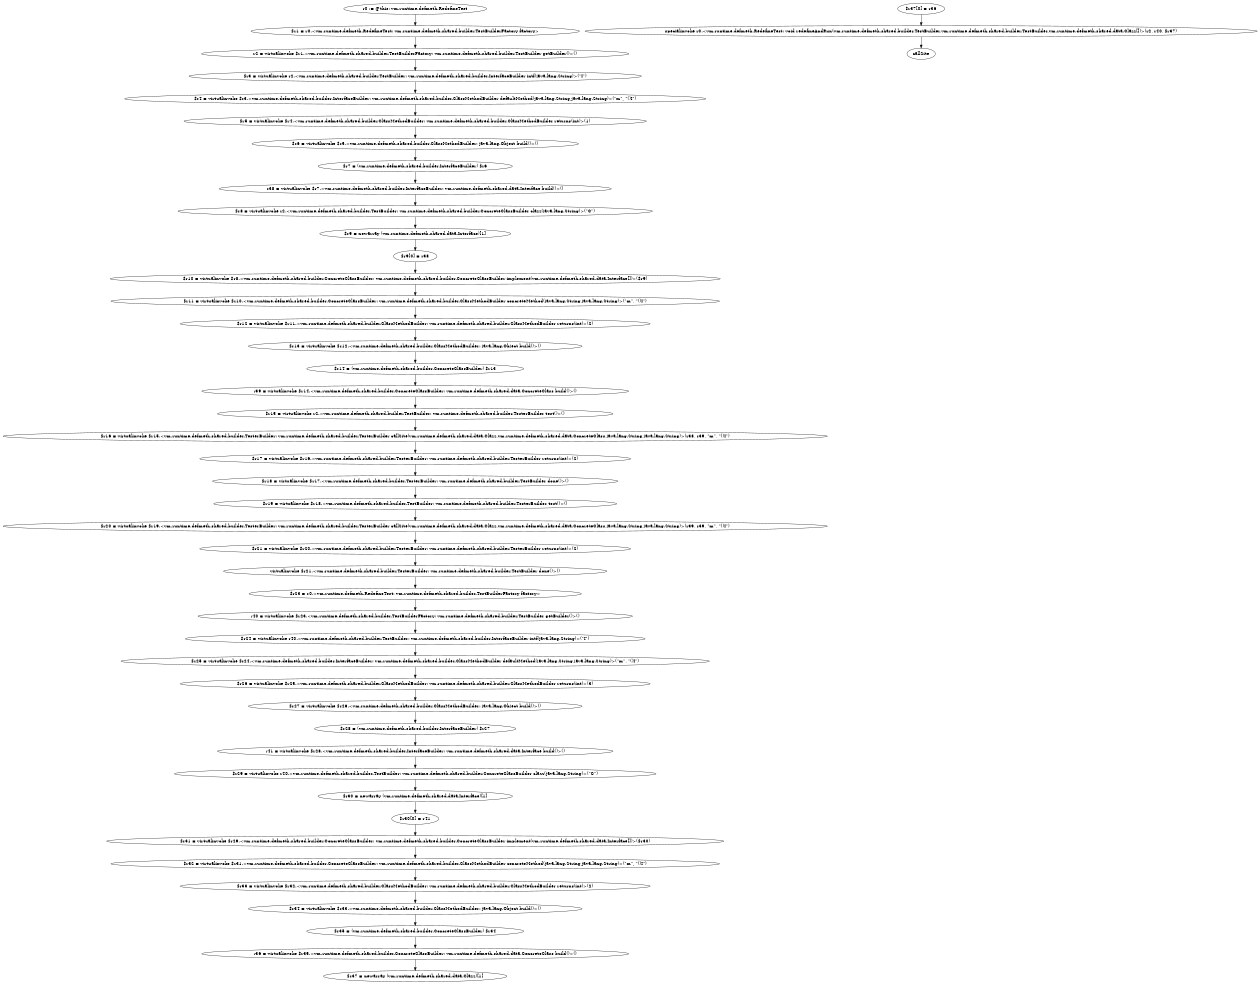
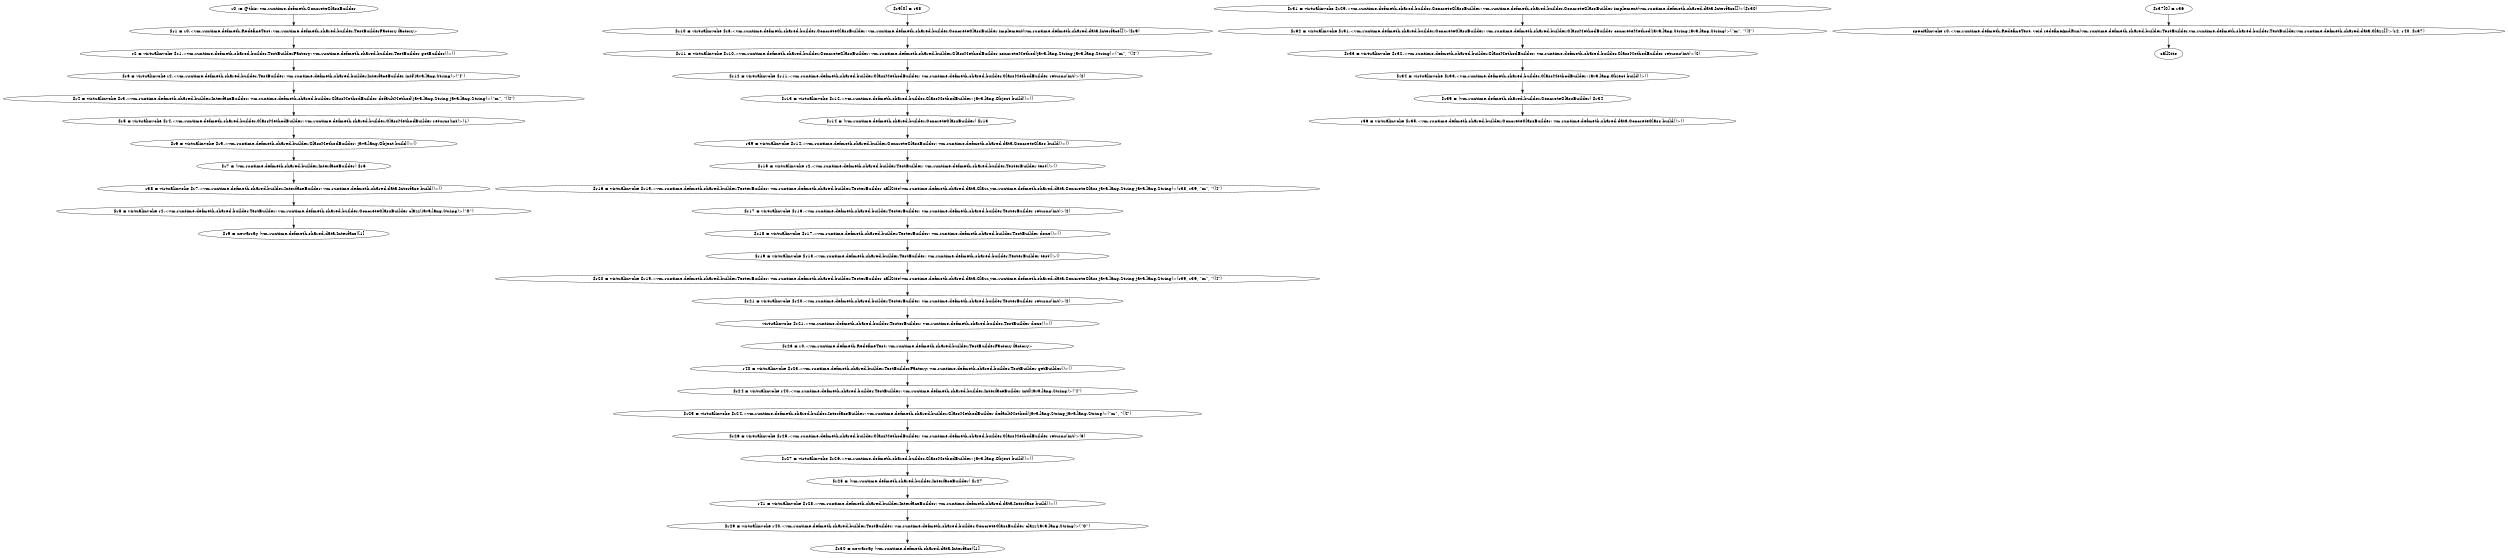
  digraph {
-   "r0 := @this: vm.runtime.defmeth.RedefineTest"
+   "r0 := @this: vm.runtime.defmeth.RedefineTest" [label="r0 := @this: vm.runtime.defmeth.ConcreteClassBuilder"]
    "$r1 = r0.<vm.runtime.defmeth.RedefineTest: vm.runtime.defmeth.shared.builder.TestBuilderFactory factory>"
    "r2 = virtualinvoke $r1.<vm.runtime.defmeth.shared.builder.TestBuilderFactory: vm.runtime.defmeth.shared.builder.TestBuilder getBuilder()>()"
    "$r3 = virtualinvoke r2.<vm.runtime.defmeth.shared.builder.TestBuilder: vm.runtime.defmeth.shared.builder.InterfaceBuilder intf(java.lang.String)>(\"I\")"
    "$r4 = virtualinvoke $r3.<vm.runtime.defmeth.shared.builder.InterfaceBuilder: vm.runtime.defmeth.shared.builder.ClassMethodBuilder defaultMethod(java.lang.String,java.lang.String)>(\"m\", \"()I\")"
    "$r5 = virtualinvoke $r4.<vm.runtime.defmeth.shared.builder.ClassMethodBuilder: vm.runtime.defmeth.shared.builder.ClassMethodBuilder returns(int)>(1)"
    "$r6 = virtualinvoke $r5.<vm.runtime.defmeth.shared.builder.ClassMethodBuilder: java.lang.Object build()>()"
    "$r7 = (vm.runtime.defmeth.shared.builder.InterfaceBuilder) $r6"
    "r38 = virtualinvoke $r7.<vm.runtime.defmeth.shared.builder.InterfaceBuilder: vm.runtime.defmeth.shared.data.Interface build()>()"
    "$r8 = virtualinvoke r2.<vm.runtime.defmeth.shared.builder.TestBuilder: vm.runtime.defmeth.shared.builder.ConcreteClassBuilder clazz(java.lang.String)>(\"C\")"
    "$r9 = newarray (vm.runtime.defmeth.shared.data.Interface)[1]"
    "$r9[0] = r38"
    "$r10 = virtualinvoke $r8.<vm.runtime.defmeth.shared.builder.ConcreteClassBuilder: vm.runtime.defmeth.shared.builder.ConcreteClassBuilder implement(vm.runtime.defmeth.shared.data.Interface[])>($r9)"
    "$r11 = virtualinvoke $r10.<vm.runtime.defmeth.shared.builder.ConcreteClassBuilder: vm.runtime.defmeth.shared.builder.ClassMethodBuilder concreteMethod(java.lang.String,java.lang.String)>(\"m\", \"()I\")"
    "$r12 = virtualinvoke $r11.<vm.runtime.defmeth.shared.builder.ClassMethodBuilder: vm.runtime.defmeth.shared.builder.ClassMethodBuilder returns(int)>(2)"
    "$r13 = virtualinvoke $r12.<vm.runtime.defmeth.shared.builder.ClassMethodBuilder: java.lang.Object build()>()"
    "$r14 = (vm.runtime.defmeth.shared.builder.ConcreteClassBuilder) $r13"
    "r39 = virtualinvoke $r14.<vm.runtime.defmeth.shared.builder.ConcreteClassBuilder: vm.runtime.defmeth.shared.data.ConcreteClass build()>()"
    "$r15 = virtualinvoke r2.<vm.runtime.defmeth.shared.builder.TestBuilder: vm.runtime.defmeth.shared.builder.TesterBuilder test()>()"
    "$r16 = virtualinvoke $r15.<vm.runtime.defmeth.shared.builder.TesterBuilder: vm.runtime.defmeth.shared.builder.TesterBuilder callSite(vm.runtime.defmeth.shared.data.Clazz,vm.runtime.defmeth.shared.data.ConcreteClass,java.lang.String,java.lang.String)>(r38, r39, \"m\", \"()I\")"
    "$r17 = virtualinvoke $r16.<vm.runtime.defmeth.shared.builder.TesterBuilder: vm.runtime.defmeth.shared.builder.TesterBuilder returns(int)>(2)"
    "$r18 = virtualinvoke $r17.<vm.runtime.defmeth.shared.builder.TesterBuilder: vm.runtime.defmeth.shared.builder.TestBuilder done()>()"
    "$r19 = virtualinvoke $r18.<vm.runtime.defmeth.shared.builder.TestBuilder: vm.runtime.defmeth.shared.builder.TesterBuilder test()>()"
    "$r20 = virtualinvoke $r19.<vm.runtime.defmeth.shared.builder.TesterBuilder: vm.runtime.defmeth.shared.builder.TesterBuilder callSite(vm.runtime.defmeth.shared.data.Clazz,vm.runtime.defmeth.shared.data.ConcreteClass,java.lang.String,java.lang.String)>(r39, r39, \"m\", \"()I\")"
    "$r21 = virtualinvoke $r20.<vm.runtime.defmeth.shared.builder.TesterBuilder: vm.runtime.defmeth.shared.builder.TesterBuilder returns(int)>(2)"
    "virtualinvoke $r21.<vm.runtime.defmeth.shared.builder.TesterBuilder: vm.runtime.defmeth.shared.builder.TestBuilder done()>()"
    "$r23 = r0.<vm.runtime.defmeth.RedefineTest: vm.runtime.defmeth.shared.builder.TestBuilderFactory factory>"
    "r40 = virtualinvoke $r23.<vm.runtime.defmeth.shared.builder.TestBuilderFactory: vm.runtime.defmeth.shared.builder.TestBuilder getBuilder()>()"
    "$r24 = virtualinvoke r40.<vm.runtime.defmeth.shared.builder.TestBuilder: vm.runtime.defmeth.shared.builder.InterfaceBuilder intf(java.lang.String)>(\"I\")"
    "$r25 = virtualinvoke $r24.<vm.runtime.defmeth.shared.builder.InterfaceBuilder: vm.runtime.defmeth.shared.builder.ClassMethodBuilder defaultMethod(java.lang.String,java.lang.String)>(\"m\", \"()I\")"
    "$r26 = virtualinvoke $r25.<vm.runtime.defmeth.shared.builder.ClassMethodBuilder: vm.runtime.defmeth.shared.builder.ClassMethodBuilder returns(int)>(3)"
    "$r27 = virtualinvoke $r26.<vm.runtime.defmeth.shared.builder.ClassMethodBuilder: java.lang.Object build()>()"
    "$r28 = (vm.runtime.defmeth.shared.builder.InterfaceBuilder) $r27"
    "r41 = virtualinvoke $r28.<vm.runtime.defmeth.shared.builder.InterfaceBuilder: vm.runtime.defmeth.shared.data.Interface build()>()"
    "$r29 = virtualinvoke r40.<vm.runtime.defmeth.shared.builder.TestBuilder: vm.runtime.defmeth.shared.builder.ConcreteClassBuilder clazz(java.lang.String)>(\"C\")"
    "$r30 = newarray (vm.runtime.defmeth.shared.data.Interface)[1]"
-   "$r30[0] = r41"
    "$r31 = virtualinvoke $r29.<vm.runtime.defmeth.shared.builder.ConcreteClassBuilder: vm.runtime.defmeth.shared.builder.ConcreteClassBuilder implement(vm.runtime.defmeth.shared.data.Interface[])>($r30)"
    "$r32 = virtualinvoke $r31.<vm.runtime.defmeth.shared.builder.ConcreteClassBuilder: vm.runtime.defmeth.shared.builder.ClassMethodBuilder concreteMethod(java.lang.String,java.lang.String)>(\"m\", \"()I\")"
    "$r33 = virtualinvoke $r32.<vm.runtime.defmeth.shared.builder.ClassMethodBuilder: vm.runtime.defmeth.shared.builder.ClassMethodBuilder returns(int)>(2)"
    "$r34 = virtualinvoke $r33.<vm.runtime.defmeth.shared.builder.ClassMethodBuilder: java.lang.Object build()>()"
    "$r35 = (vm.runtime.defmeth.shared.builder.ConcreteClassBuilder) $r34"
    "r36 = virtualinvoke $r35.<vm.runtime.defmeth.shared.builder.ConcreteClassBuilder: vm.runtime.defmeth.shared.data.ConcreteClass build()>()"
-   "$r37 = newarray (vm.runtime.defmeth.shared.data.Clazz)[1]"
    "$r37[0] = r36"
    "specialinvoke r0.<vm.runtime.defmeth.RedefineTest: void redefineAndRun(vm.runtime.defmeth.shared.builder.TestBuilder,vm.runtime.defmeth.shared.builder.TestBuilder,vm.runtime.defmeth.shared.data.Clazz[])>(r2, r40, $r37)"
    n47 [label=callSite]
    "r0 := @this: vm.runtime.defmeth.RedefineTest" -> "$r1 = r0.<vm.runtime.defmeth.RedefineTest: vm.runtime.defmeth.shared.builder.TestBuilderFactory factory>"
    "$r1 = r0.<vm.runtime.defmeth.RedefineTest: vm.runtime.defmeth.shared.builder.TestBuilderFactory factory>" -> "r2 = virtualinvoke $r1.<vm.runtime.defmeth.shared.builder.TestBuilderFactory: vm.runtime.defmeth.shared.builder.TestBuilder getBuilder()>()"
    "r2 = virtualinvoke $r1.<vm.runtime.defmeth.shared.builder.TestBuilderFactory: vm.runtime.defmeth.shared.builder.TestBuilder getBuilder()>()" -> "$r3 = virtualinvoke r2.<vm.runtime.defmeth.shared.builder.TestBuilder: vm.runtime.defmeth.shared.builder.InterfaceBuilder intf(java.lang.String)>(\"I\")"
    "$r3 = virtualinvoke r2.<vm.runtime.defmeth.shared.builder.TestBuilder: vm.runtime.defmeth.shared.builder.InterfaceBuilder intf(java.lang.String)>(\"I\")" -> "$r4 = virtualinvoke $r3.<vm.runtime.defmeth.shared.builder.InterfaceBuilder: vm.runtime.defmeth.shared.builder.ClassMethodBuilder defaultMethod(java.lang.String,java.lang.String)>(\"m\", \"()I\")"
    "$r4 = virtualinvoke $r3.<vm.runtime.defmeth.shared.builder.InterfaceBuilder: vm.runtime.defmeth.shared.builder.ClassMethodBuilder defaultMethod(java.lang.String,java.lang.String)>(\"m\", \"()I\")" -> "$r5 = virtualinvoke $r4.<vm.runtime.defmeth.shared.builder.ClassMethodBuilder: vm.runtime.defmeth.shared.builder.ClassMethodBuilder returns(int)>(1)"
    "$r5 = virtualinvoke $r4.<vm.runtime.defmeth.shared.builder.ClassMethodBuilder: vm.runtime.defmeth.shared.builder.ClassMethodBuilder returns(int)>(1)" -> "$r6 = virtualinvoke $r5.<vm.runtime.defmeth.shared.builder.ClassMethodBuilder: java.lang.Object build()>()"
    "$r6 = virtualinvoke $r5.<vm.runtime.defmeth.shared.builder.ClassMethodBuilder: java.lang.Object build()>()" -> "$r7 = (vm.runtime.defmeth.shared.builder.InterfaceBuilder) $r6"
    "$r7 = (vm.runtime.defmeth.shared.builder.InterfaceBuilder) $r6" -> "r38 = virtualinvoke $r7.<vm.runtime.defmeth.shared.builder.InterfaceBuilder: vm.runtime.defmeth.shared.data.Interface build()>()"
    "r38 = virtualinvoke $r7.<vm.runtime.defmeth.shared.builder.InterfaceBuilder: vm.runtime.defmeth.shared.data.Interface build()>()" -> "$r8 = virtualinvoke r2.<vm.runtime.defmeth.shared.builder.TestBuilder: vm.runtime.defmeth.shared.builder.ConcreteClassBuilder clazz(java.lang.String)>(\"C\")"
    "$r8 = virtualinvoke r2.<vm.runtime.defmeth.shared.builder.TestBuilder: vm.runtime.defmeth.shared.builder.ConcreteClassBuilder clazz(java.lang.String)>(\"C\")" -> "$r9 = newarray (vm.runtime.defmeth.shared.data.Interface)[1]"
-   "$r9 = newarray (vm.runtime.defmeth.shared.data.Interface)[1]" -> "$r9[0] = r38"
    "$r9[0] = r38" -> "$r10 = virtualinvoke $r8.<vm.runtime.defmeth.shared.builder.ConcreteClassBuilder: vm.runtime.defmeth.shared.builder.ConcreteClassBuilder implement(vm.runtime.defmeth.shared.data.Interface[])>($r9)"
    "$r10 = virtualinvoke $r8.<vm.runtime.defmeth.shared.builder.ConcreteClassBuilder: vm.runtime.defmeth.shared.builder.ConcreteClassBuilder implement(vm.runtime.defmeth.shared.data.Interface[])>($r9)" -> "$r11 = virtualinvoke $r10.<vm.runtime.defmeth.shared.builder.ConcreteClassBuilder: vm.runtime.defmeth.shared.builder.ClassMethodBuilder concreteMethod(java.lang.String,java.lang.String)>(\"m\", \"()I\")"
    "$r11 = virtualinvoke $r10.<vm.runtime.defmeth.shared.builder.ConcreteClassBuilder: vm.runtime.defmeth.shared.builder.ClassMethodBuilder concreteMethod(java.lang.String,java.lang.String)>(\"m\", \"()I\")" -> "$r12 = virtualinvoke $r11.<vm.runtime.defmeth.shared.builder.ClassMethodBuilder: vm.runtime.defmeth.shared.builder.ClassMethodBuilder returns(int)>(2)"
    "$r12 = virtualinvoke $r11.<vm.runtime.defmeth.shared.builder.ClassMethodBuilder: vm.runtime.defmeth.shared.builder.ClassMethodBuilder returns(int)>(2)" -> "$r13 = virtualinvoke $r12.<vm.runtime.defmeth.shared.builder.ClassMethodBuilder: java.lang.Object build()>()"
    "$r13 = virtualinvoke $r12.<vm.runtime.defmeth.shared.builder.ClassMethodBuilder: java.lang.Object build()>()" -> "$r14 = (vm.runtime.defmeth.shared.builder.ConcreteClassBuilder) $r13"
    "$r14 = (vm.runtime.defmeth.shared.builder.ConcreteClassBuilder) $r13" -> "r39 = virtualinvoke $r14.<vm.runtime.defmeth.shared.builder.ConcreteClassBuilder: vm.runtime.defmeth.shared.data.ConcreteClass build()>()"
    "r39 = virtualinvoke $r14.<vm.runtime.defmeth.shared.builder.ConcreteClassBuilder: vm.runtime.defmeth.shared.data.ConcreteClass build()>()" -> "$r15 = virtualinvoke r2.<vm.runtime.defmeth.shared.builder.TestBuilder: vm.runtime.defmeth.shared.builder.TesterBuilder test()>()"
    "$r15 = virtualinvoke r2.<vm.runtime.defmeth.shared.builder.TestBuilder: vm.runtime.defmeth.shared.builder.TesterBuilder test()>()" -> "$r16 = virtualinvoke $r15.<vm.runtime.defmeth.shared.builder.TesterBuilder: vm.runtime.defmeth.shared.builder.TesterBuilder callSite(vm.runtime.defmeth.shared.data.Clazz,vm.runtime.defmeth.shared.data.ConcreteClass,java.lang.String,java.lang.String)>(r38, r39, \"m\", \"()I\")"
    "$r16 = virtualinvoke $r15.<vm.runtime.defmeth.shared.builder.TesterBuilder: vm.runtime.defmeth.shared.builder.TesterBuilder callSite(vm.runtime.defmeth.shared.data.Clazz,vm.runtime.defmeth.shared.data.ConcreteClass,java.lang.String,java.lang.String)>(r38, r39, \"m\", \"()I\")" -> "$r17 = virtualinvoke $r16.<vm.runtime.defmeth.shared.builder.TesterBuilder: vm.runtime.defmeth.shared.builder.TesterBuilder returns(int)>(2)"
    "$r17 = virtualinvoke $r16.<vm.runtime.defmeth.shared.builder.TesterBuilder: vm.runtime.defmeth.shared.builder.TesterBuilder returns(int)>(2)" -> "$r18 = virtualinvoke $r17.<vm.runtime.defmeth.shared.builder.TesterBuilder: vm.runtime.defmeth.shared.builder.TestBuilder done()>()"
    "$r18 = virtualinvoke $r17.<vm.runtime.defmeth.shared.builder.TesterBuilder: vm.runtime.defmeth.shared.builder.TestBuilder done()>()" -> "$r19 = virtualinvoke $r18.<vm.runtime.defmeth.shared.builder.TestBuilder: vm.runtime.defmeth.shared.builder.TesterBuilder test()>()"
    "$r19 = virtualinvoke $r18.<vm.runtime.defmeth.shared.builder.TestBuilder: vm.runtime.defmeth.shared.builder.TesterBuilder test()>()" -> "$r20 = virtualinvoke $r19.<vm.runtime.defmeth.shared.builder.TesterBuilder: vm.runtime.defmeth.shared.builder.TesterBuilder callSite(vm.runtime.defmeth.shared.data.Clazz,vm.runtime.defmeth.shared.data.ConcreteClass,java.lang.String,java.lang.String)>(r39, r39, \"m\", \"()I\")"
    "$r20 = virtualinvoke $r19.<vm.runtime.defmeth.shared.builder.TesterBuilder: vm.runtime.defmeth.shared.builder.TesterBuilder callSite(vm.runtime.defmeth.shared.data.Clazz,vm.runtime.defmeth.shared.data.ConcreteClass,java.lang.String,java.lang.String)>(r39, r39, \"m\", \"()I\")" -> "$r21 = virtualinvoke $r20.<vm.runtime.defmeth.shared.builder.TesterBuilder: vm.runtime.defmeth.shared.builder.TesterBuilder returns(int)>(2)"
    "$r21 = virtualinvoke $r20.<vm.runtime.defmeth.shared.builder.TesterBuilder: vm.runtime.defmeth.shared.builder.TesterBuilder returns(int)>(2)" -> "virtualinvoke $r21.<vm.runtime.defmeth.shared.builder.TesterBuilder: vm.runtime.defmeth.shared.builder.TestBuilder done()>()"
    "virtualinvoke $r21.<vm.runtime.defmeth.shared.builder.TesterBuilder: vm.runtime.defmeth.shared.builder.TestBuilder done()>()" -> "$r23 = r0.<vm.runtime.defmeth.RedefineTest: vm.runtime.defmeth.shared.builder.TestBuilderFactory factory>"
    "$r23 = r0.<vm.runtime.defmeth.RedefineTest: vm.runtime.defmeth.shared.builder.TestBuilderFactory factory>" -> "r40 = virtualinvoke $r23.<vm.runtime.defmeth.shared.builder.TestBuilderFactory: vm.runtime.defmeth.shared.builder.TestBuilder getBuilder()>()"
    "r40 = virtualinvoke $r23.<vm.runtime.defmeth.shared.builder.TestBuilderFactory: vm.runtime.defmeth.shared.builder.TestBuilder getBuilder()>()" -> "$r24 = virtualinvoke r40.<vm.runtime.defmeth.shared.builder.TestBuilder: vm.runtime.defmeth.shared.builder.InterfaceBuilder intf(java.lang.String)>(\"I\")"
    "$r24 = virtualinvoke r40.<vm.runtime.defmeth.shared.builder.TestBuilder: vm.runtime.defmeth.shared.builder.InterfaceBuilder intf(java.lang.String)>(\"I\")" -> "$r25 = virtualinvoke $r24.<vm.runtime.defmeth.shared.builder.InterfaceBuilder: vm.runtime.defmeth.shared.builder.ClassMethodBuilder defaultMethod(java.lang.String,java.lang.String)>(\"m\", \"()I\")"
    "$r25 = virtualinvoke $r24.<vm.runtime.defmeth.shared.builder.InterfaceBuilder: vm.runtime.defmeth.shared.builder.ClassMethodBuilder defaultMethod(java.lang.String,java.lang.String)>(\"m\", \"()I\")" -> "$r26 = virtualinvoke $r25.<vm.runtime.defmeth.shared.builder.ClassMethodBuilder: vm.runtime.defmeth.shared.builder.ClassMethodBuilder returns(int)>(3)"
    "$r26 = virtualinvoke $r25.<vm.runtime.defmeth.shared.builder.ClassMethodBuilder: vm.runtime.defmeth.shared.builder.ClassMethodBuilder returns(int)>(3)" -> "$r27 = virtualinvoke $r26.<vm.runtime.defmeth.shared.builder.ClassMethodBuilder: java.lang.Object build()>()"
    "$r27 = virtualinvoke $r26.<vm.runtime.defmeth.shared.builder.ClassMethodBuilder: java.lang.Object build()>()" -> "$r28 = (vm.runtime.defmeth.shared.builder.InterfaceBuilder) $r27"
    "$r28 = (vm.runtime.defmeth.shared.builder.InterfaceBuilder) $r27" -> "r41 = virtualinvoke $r28.<vm.runtime.defmeth.shared.builder.InterfaceBuilder: vm.runtime.defmeth.shared.data.Interface build()>()"
    "r41 = virtualinvoke $r28.<vm.runtime.defmeth.shared.builder.InterfaceBuilder: vm.runtime.defmeth.shared.data.Interface build()>()" -> "$r29 = virtualinvoke r40.<vm.runtime.defmeth.shared.builder.TestBuilder: vm.runtime.defmeth.shared.builder.ConcreteClassBuilder clazz(java.lang.String)>(\"C\")"
    "$r29 = virtualinvoke r40.<vm.runtime.defmeth.shared.builder.TestBuilder: vm.runtime.defmeth.shared.builder.ConcreteClassBuilder clazz(java.lang.String)>(\"C\")" -> "$r30 = newarray (vm.runtime.defmeth.shared.data.Interface)[1]"
-   "$r30 = newarray (vm.runtime.defmeth.shared.data.Interface)[1]" -> "$r30[0] = r41"
-   "$r30[0] = r41" -> "$r31 = virtualinvoke $r29.<vm.runtime.defmeth.shared.builder.ConcreteClassBuilder: vm.runtime.defmeth.shared.builder.ConcreteClassBuilder implement(vm.runtime.defmeth.shared.data.Interface[])>($r30)"
    "$r31 = virtualinvoke $r29.<vm.runtime.defmeth.shared.builder.ConcreteClassBuilder: vm.runtime.defmeth.shared.builder.ConcreteClassBuilder implement(vm.runtime.defmeth.shared.data.Interface[])>($r30)" -> "$r32 = virtualinvoke $r31.<vm.runtime.defmeth.shared.builder.ConcreteClassBuilder: vm.runtime.defmeth.shared.builder.ClassMethodBuilder concreteMethod(java.lang.String,java.lang.String)>(\"m\", \"()I\")"
    "$r32 = virtualinvoke $r31.<vm.runtime.defmeth.shared.builder.ConcreteClassBuilder: vm.runtime.defmeth.shared.builder.ClassMethodBuilder concreteMethod(java.lang.String,java.lang.String)>(\"m\", \"()I\")" -> "$r33 = virtualinvoke $r32.<vm.runtime.defmeth.shared.builder.ClassMethodBuilder: vm.runtime.defmeth.shared.builder.ClassMethodBuilder returns(int)>(2)"
    "$r33 = virtualinvoke $r32.<vm.runtime.defmeth.shared.builder.ClassMethodBuilder: vm.runtime.defmeth.shared.builder.ClassMethodBuilder returns(int)>(2)" -> "$r34 = virtualinvoke $r33.<vm.runtime.defmeth.shared.builder.ClassMethodBuilder: java.lang.Object build()>()"
    "$r34 = virtualinvoke $r33.<vm.runtime.defmeth.shared.builder.ClassMethodBuilder: java.lang.Object build()>()" -> "$r35 = (vm.runtime.defmeth.shared.builder.ConcreteClassBuilder) $r34"
    "$r35 = (vm.runtime.defmeth.shared.builder.ConcreteClassBuilder) $r34" -> "r36 = virtualinvoke $r35.<vm.runtime.defmeth.shared.builder.ConcreteClassBuilder: vm.runtime.defmeth.shared.data.ConcreteClass build()>()"
-   "r36 = virtualinvoke $r35.<vm.runtime.defmeth.shared.builder.ConcreteClassBuilder: vm.runtime.defmeth.shared.data.ConcreteClass build()>()" -> "$r37 = newarray (vm.runtime.defmeth.shared.data.Clazz)[1]"
    "$r37[0] = r36" -> "specialinvoke r0.<vm.runtime.defmeth.RedefineTest: void redefineAndRun(vm.runtime.defmeth.shared.builder.TestBuilder,vm.runtime.defmeth.shared.builder.TestBuilder,vm.runtime.defmeth.shared.data.Clazz[])>(r2, r40, $r37)"
    "specialinvoke r0.<vm.runtime.defmeth.RedefineTest: void redefineAndRun(vm.runtime.defmeth.shared.builder.TestBuilder,vm.runtime.defmeth.shared.builder.TestBuilder,vm.runtime.defmeth.shared.data.Clazz[])>(r2, r40, $r37)" -> n47
  }
